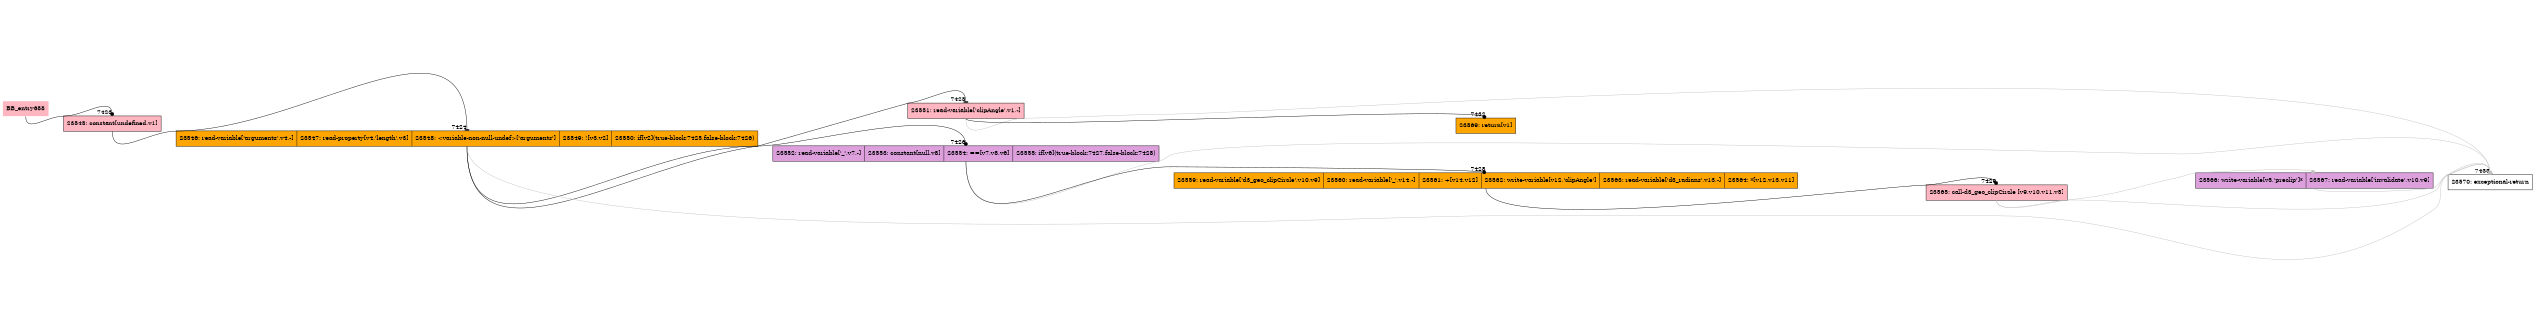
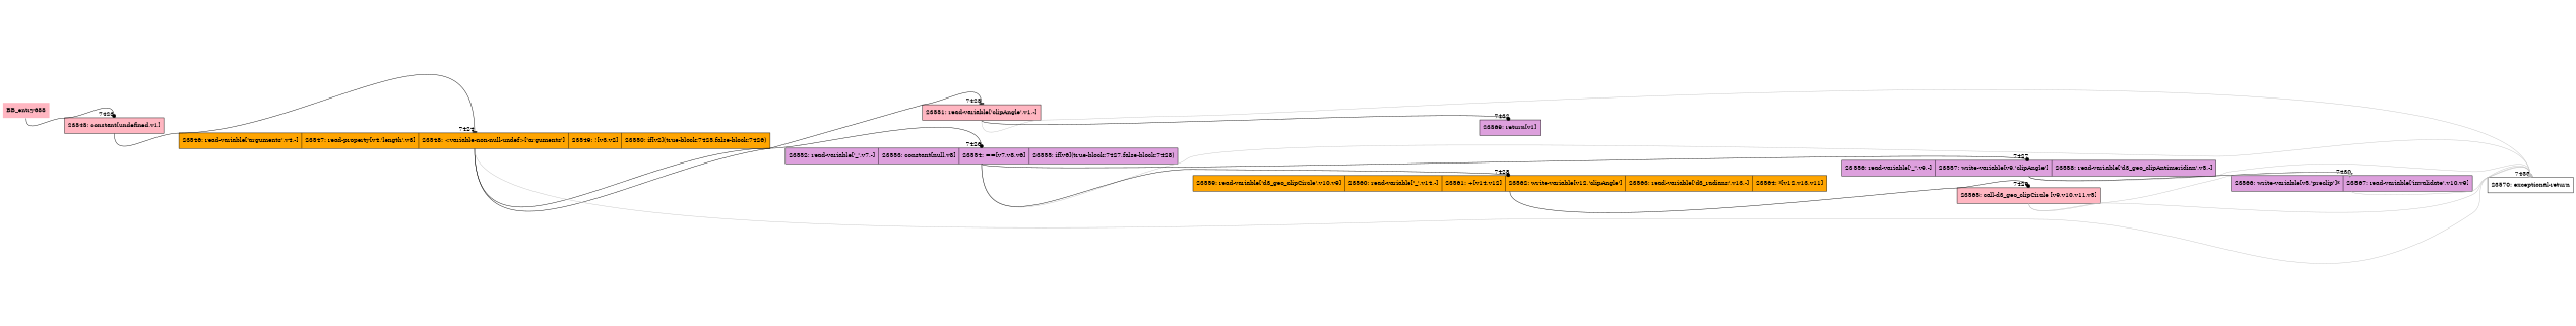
  digraph {
    rankdir=LR
    node [fillcolor=lightpink shape=record style=filled]
    edge [arrowhead=dot headport=n tailport=s]
    n1 [label=BB_entry688 shape=none]
    n2 [label="{23545: constant[undefined,v1]}"]
    n3 [fillcolor=orange label="{23546: read-variable['arguments',v4,-]|23547: read-property[v4,'length',v3]|23548: \<variable-non-null-undef\>['arguments']|23549: ![v3,v2]|23550: if[v2](true-block:7425,false-block:7426)}"]
    n4 [label="{23551: read-variable['clipAngle',v1,-]}"]
    n5 [fillcolor=plum label="{23552: read-variable['_',v7,-]|23553: constant[null,v8]|23554: ==[v7,v8,v6]|23555: if[v6](true-block:7427,false-block:7428)}"]
    n6 [fillcolor=white label="{23570: exceptional-return}"]
-   n7 [fillcolor=orange label="{23569: return[v1]}"]
+   n7 [fillcolor=plum label="{23569: return[v1]}"]
+   n8 [fillcolor=plum label="{23556: read-variable['_',v9,-]|23557: write-variable[v9,'clipAngle']|23558: read-variable['d3_geo_clipAntimeridian',v5,-]}"]
    n9 [fillcolor=orange label="{23559: read-variable['d3_geo_clipCircle',v10,v9]|23560: read-variable['_',v14,-]|23561: +[v14,v12]|23562: write-variable[v12,'clipAngle']|23563: read-variable['d3_radians',v13,-]|23564: *[v12,v13,v11]}"]
    n10 [fillcolor=plum label="{23566: write-variable[v5,'preclip']*|23567: read-variable['invalidate',v10,v9]}"]
    n11 [label="{23565: call-d3_geo_clipCircle [v9,v10,v11,v5]}"]
    n1 -> n2 [headlabel="    7423"]
    n2 -> n3 [arrowhead=tee headlabel="      7424"]
    n3 -> n4 [arrowhead=tee headlabel="      7425"]
    n3 -> n5 [headlabel="      7426"]
    n3 -> n6 [arrowhead=tee color=gray headlabel="      7433"]
    n4 -> n6 [arrowhead=tee color=gray]
    n4 -> n7 [headlabel="      7432"]
    n5 -> n6 [color=gray]
+   n5 -> n8 [headlabel="      7427"]
    n5 -> n9 [headlabel="      7428"]
+   n8 -> n6 [color=gray]
+   n8 -> n10 [arrowhead=tee headlabel="      7430"]
    n9 -> n11 [headlabel="      7429"]
    n10 -> n6 [color=gray]
    n11 -> n6 [arrowhead=tee color=gray]
    n11 -> n10 [color=gray]
  }
